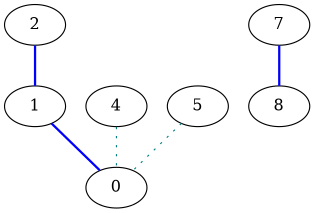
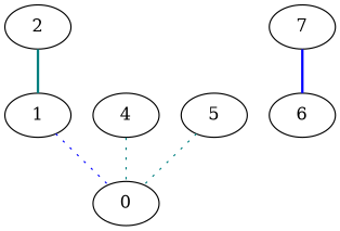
  graph {
    edge [color=teal style=dotted]
    n1 [label=0]
    n2 [label=1]
    n3 [label=2]
    n4 [label=4]
    n5 [label=5]
-   n6 [label=8]
+   n6 [label=6]
    n7 [label=7]
-   n2 -- n1 [color=blue style=bold]
-   n3 -- n2 [color=blue style=bold]
+   n2 -- n1 [color=blue]
+   n3 -- n2 [style=bold]
    n4 -- n1
    n5 -- n1
    n7 -- n6 [color=blue style=bold]
  }
